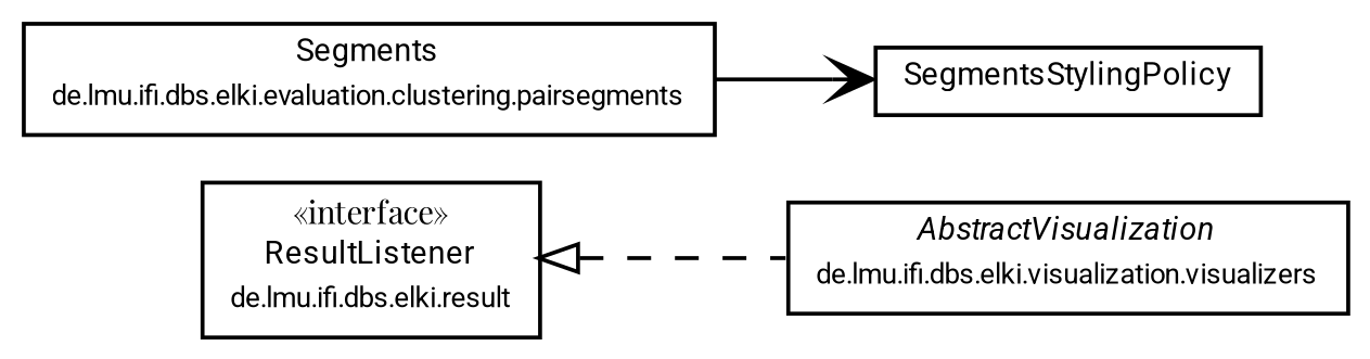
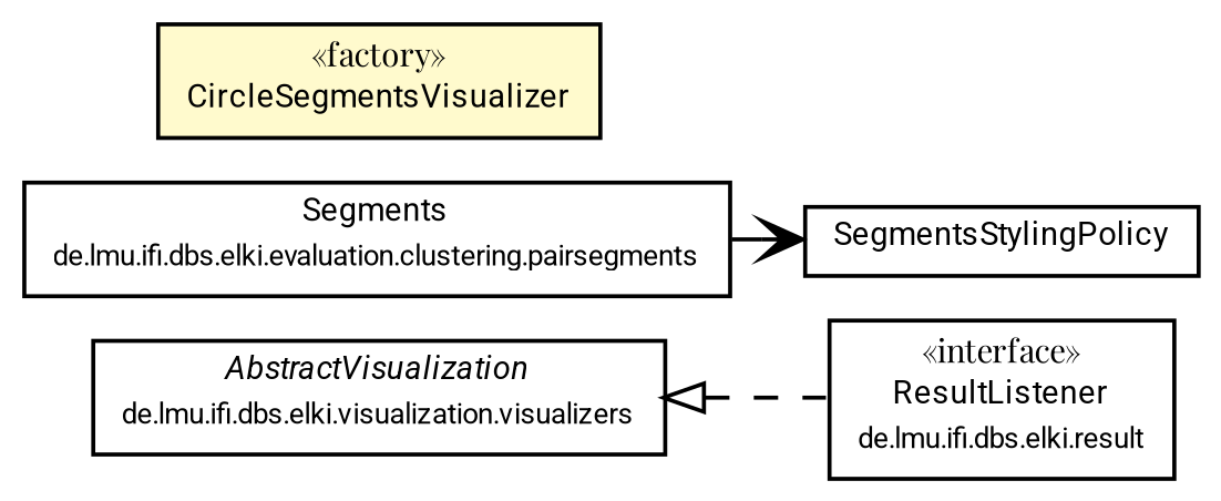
  digraph {
    fontname="Playfair Display"
    nodesep=0.15
    rankdir=LR
    ranksep=0.25
    node [fontcolor=black fontname="Playfair Display" fontsize=8 margin=0 shape=plaintext]
    edge [color=black fontname="Playfair Display" fontsize=7 labelfontname=Roboto labelfontsize=7]
    n1 [height=0 label=<<table title="de.lmu.ifi.dbs.elki.visualization.visualizers.AbstractVisualization" border="0" cellborder="1" cellspacing="0" cellpadding="2" href="../AbstractVisualization.html" target="_parent"> 		<tr><td><table border="0" cellspacing="0" cellpadding="1"> 		<tr><td align="center" balign="center"> <font face="Roboto"><i>AbstractVisualization</i></font> </td></tr> 		<tr><td align="center" balign="center"> <font face="Roboto" point-size="7.0">de.lmu.ifi.dbs.elki.visualization.visualizers</font> </td></tr> 		</table></td></tr> 		</table>> width=0]
    n2 [height=0 label=<<table title="de.lmu.ifi.dbs.elki.visualization.visualizers.pairsegments.SegmentsStylingPolicy" border="0" cellborder="1" cellspacing="0" cellpadding="2" href="SegmentsStylingPolicy.html" target="_parent"> 		<tr><td><table border="0" cellspacing="0" cellpadding="1"> 		<tr><td align="center" balign="center"> <font face="Roboto">SegmentsStylingPolicy</font> </td></tr> 		</table></td></tr> 		</table>> width=0]
    n3 [height=0 label=<<table title="de.lmu.ifi.dbs.elki.evaluation.clustering.pairsegments.Segments" border="0" cellborder="1" cellspacing="0" cellpadding="2" href="../../../evaluation/clustering/pairsegments/Segments.html" target="_parent"> 		<tr><td><table border="0" cellspacing="0" cellpadding="1"> 		<tr><td align="center" balign="center"> <font face="Roboto">Segments</font> </td></tr> 		<tr><td align="center" balign="center"> <font face="Roboto" point-size="7.0">de.lmu.ifi.dbs.elki.evaluation.clustering.pairsegments</font> </td></tr> 		</table></td></tr> 		</table>> width=0]
+   n4 [height=0 label=<<table title="de.lmu.ifi.dbs.elki.visualization.visualizers.pairsegments.CircleSegmentsVisualizer" border="0" cellborder="1" cellspacing="0" cellpadding="2" bgcolor="LemonChiffon" href="CircleSegmentsVisualizer.html" target="_parent"> 		<tr><td><table border="0" cellspacing="0" cellpadding="1"> 		<tr><td align="center" balign="center"> &#171;factory&#187; </td></tr> 		<tr><td align="center" balign="center"> <font face="Roboto">CircleSegmentsVisualizer</font> </td></tr> 		</table></td></tr> 		</table>> width=0]
    n5 [height=0 label=<<table title="de.lmu.ifi.dbs.elki.result.ResultListener" border="0" cellborder="1" cellspacing="0" cellpadding="2" href="../../../result/ResultListener.html" target="_parent"> 		<tr><td><table border="0" cellspacing="0" cellpadding="1"> 		<tr><td align="center" balign="center"> &#171;interface&#187; </td></tr> 		<tr><td align="center" balign="center"> <font face="Roboto">ResultListener</font> </td></tr> 		<tr><td align="center" balign="center"> <font face="Roboto" point-size="7.0">de.lmu.ifi.dbs.elki.result</font> </td></tr> 		</table></td></tr> 		</table>> width=0]
    n3 -> n2 [arrowhead=open weight=1]
-   n5 -> n1 [arrowtail=empty dir=back style=dashed weight=9]
+   n1 -> n5 [arrowtail=empty dir=back style=dashed weight=9]
  }
